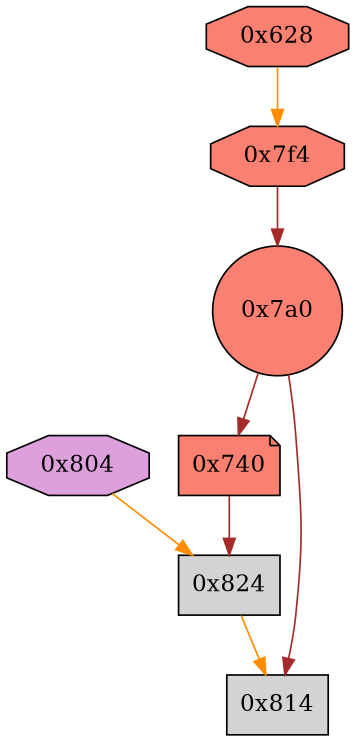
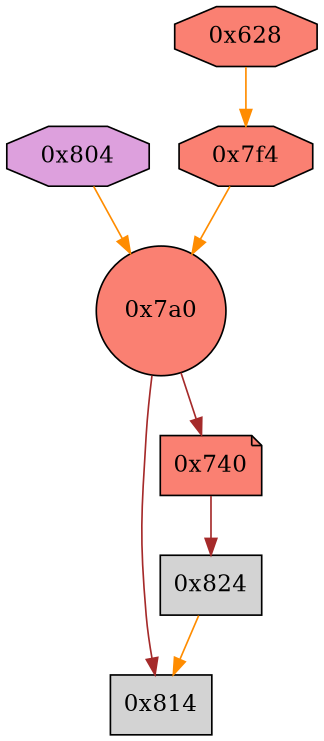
  strict digraph {
    "edge"="{}"
    file="/Users/mark/Documents//论文//第二篇论文//2018-08-24交论文后的备份/2019/CFG/small-programs/1b-1-1-2-2-eq127_eq63-0-0-0/1576_recovered.dot"
    "graph"="{u'file': u'/Users/mark/Documents//\u8bba\u6587//\u7b2c\u4e8c\u7bc7\u8bba\u6587//2018-08-24\u4ea4\u8bba\u6587\u540e\u7684\u5907\u4efd/2019/CFG/small-programs/1b-1-1-2-2-eq127_eq63-0-0-0/1576_recovered.dot'}"
    "node"="{u'opcode': u''}"
    node [fillcolor=salmon opcode="[u'mov', u'bl', u'ldr', u'b']" shape=octagon style=filled]
    edge [color=brown]
    "0x804" [fillcolor=plum]
    "0x7a0" [opcode="[u'ldr', u'cmp', u'mov', u'mov', u'strb', u'ldr', u'b']" shape=circle]
    "0x814" [fillcolor=lightgrey shape=box]
    "0x740" [shape=note]
    "0x824" [fillcolor=lightgrey opcode="[u'mov', u'sub', u'pop']" shape=box]
    "0x7f4"
    "0x628" [opcode="[u'push', u'add', u'sub', u'ldr', u'mov', u'ldr', u'ldr', u'ldr', u'add', u'ldr', u'add', u'ldr', u'add', u'ldr', u'add', u'b']"]
-   "0x804" -> "0x824" [color=darkorange]
+   "0x804" -> "0x7a0" [color=darkorange]
    "0x7a0" -> "0x814"
    "0x7a0" -> "0x740"
    "0x740" -> "0x824"
    "0x824" -> "0x814" [color=darkorange]
-   "0x7f4" -> "0x7a0"
+   "0x7f4" -> "0x7a0" [color=darkorange]
    "0x628" -> "0x7f4" [color=darkorange]
  }
